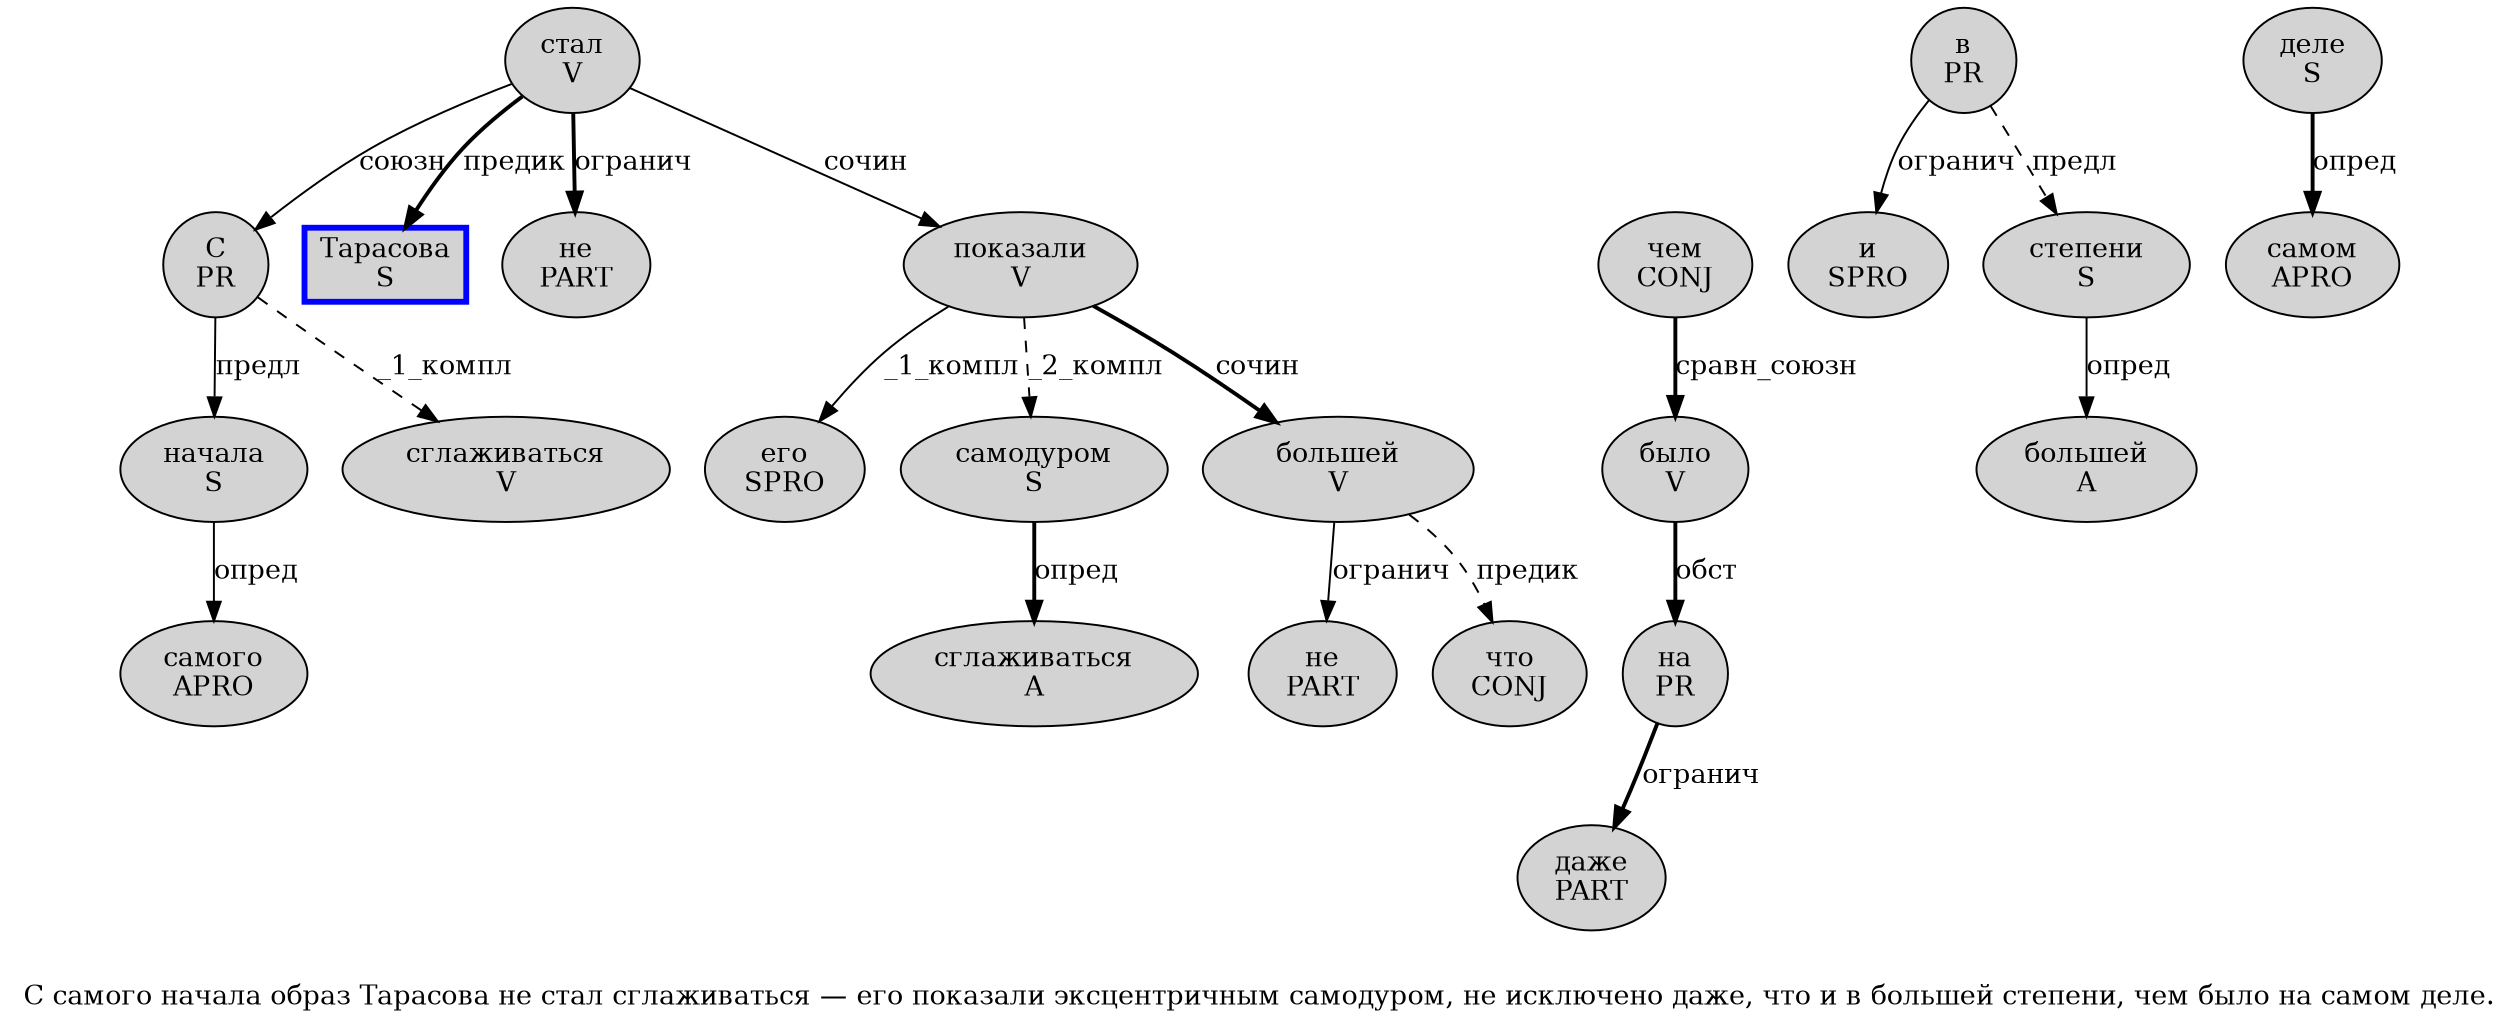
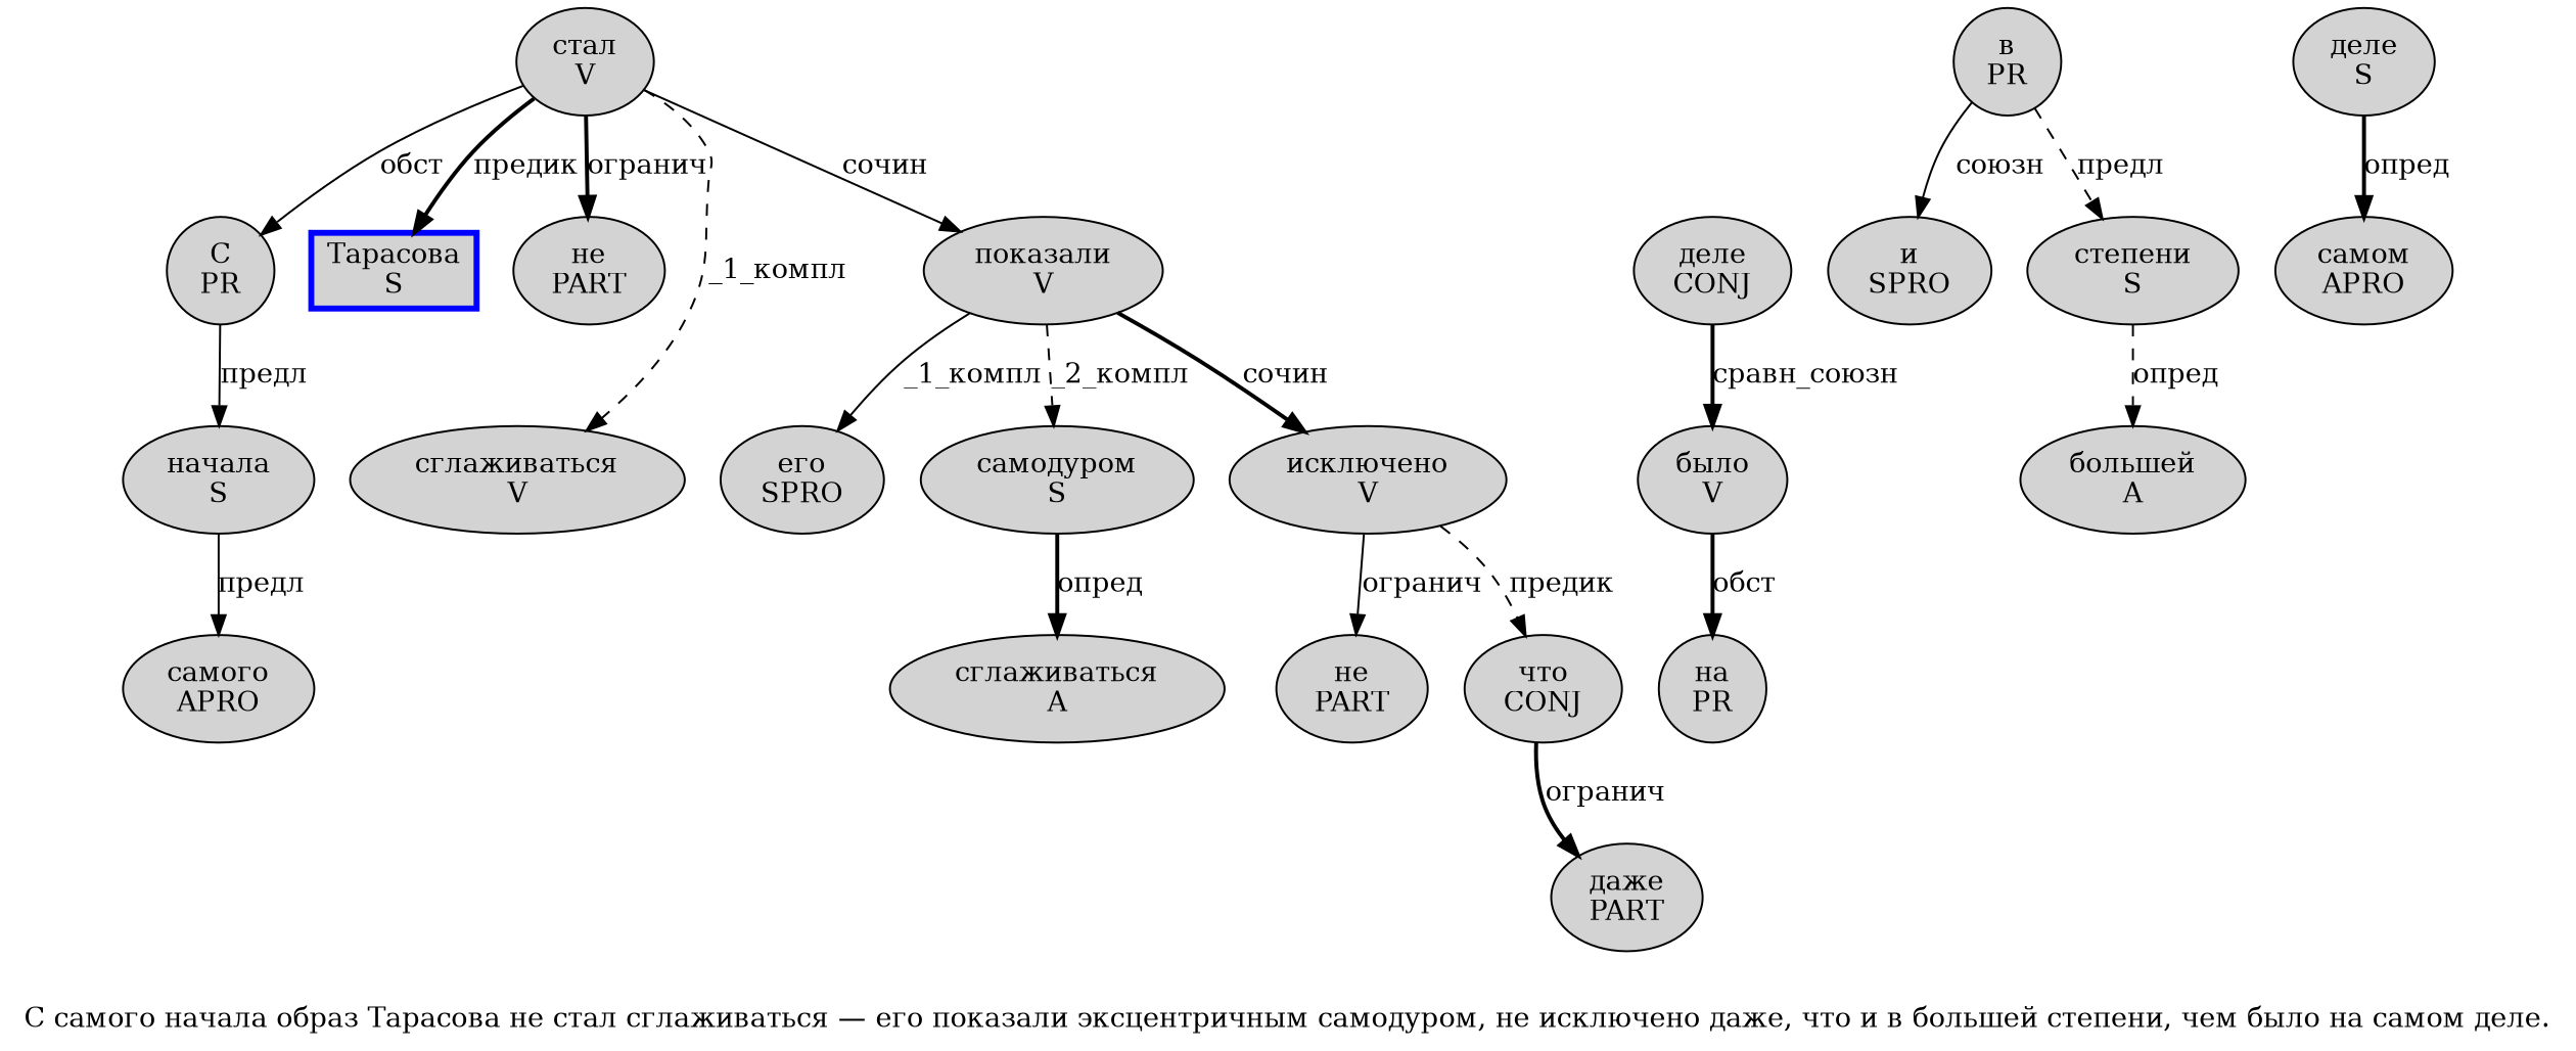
  digraph {
    label="С самого начала образ Тарасова не стал сглаживаться — его показали эксцентричным самодуром, не исключено даже, что и в большей степени, чем было на самом деле."
    node [fillcolor=lightgray penwidth=1 shape=ellipse style=filled]
    edge [style=bold]
    n1 [label="С\nPR"]
    n2 [label="начала\nS"]
    n3 [label="самого\nAPRO"]
    n4 [color=blue label="Тарасова\nS" penwidth=3 shape=box]
    n5 [label="не\nPART"]
    n6 [label="стал\nV"]
    n7 [label="сглаживаться\nV"]
    n8 [label="показали\nV"]
    n9 [label="его\nSPRO"]
    n10 [label="самодуром\nS"]
-   n11 [label="большей\nV"]
+   n11 [label="исключено\nV"]
    n12 [label="сглаживаться\nA"]
    n13 [label="не\nPART"]
    n14 [label="что\nCONJ"]
    n15 [label="даже\nPART"]
    n16 [label="и\nSPRO"]
    n17 [label="в\nPR"]
    n18 [label="степени\nS"]
    n19 [label="большей\nA"]
-   n20 [label="чем\nCONJ"]
+   n20 [label="деле\nCONJ"]
    n21 [label="было\nV"]
    n22 [label="на\nPR"]
    n23 [label="деле\nS"]
    n24 [label="самом\nAPRO"]
    n1 -> n2 [label="предл" style=solid]
-   n2 -> n3 [label="опред" style=solid]
-   n6 -> n1 [label="союзн" style=solid]
+   n2 -> n3 [label="предл" style=solid]
+   n6 -> n1 [label="обст" style=solid]
    n6 -> n4 [label="предик"]
    n6 -> n5 [label="огранич"]
-   n1 -> n7 [label="_1_компл" style=dashed]
+   n6 -> n7 [label="_1_компл" style=dashed]
    n6 -> n8 [label="сочин" style=solid]
    n8 -> n9 [label="_1_компл" style=solid]
    n8 -> n10 [label="_2_компл" style=dashed]
    n8 -> n11 [label="сочин"]
    n10 -> n12 [label="опред"]
    n11 -> n13 [label="огранич" style=solid]
    n11 -> n14 [label="предик" style=dashed]
-   n22 -> n15 [label="огранич"]
-   n17 -> n16 [label="огранич" style=solid]
+   n14 -> n15 [label="огранич"]
+   n17 -> n16 [label="союзн" style=solid]
    n17 -> n18 [label="предл" style=dashed]
-   n18 -> n19 [label="опред" style=solid]
+   n18 -> n19 [label="опред" style=dashed]
    n20 -> n21 [label="сравн_союзн"]
    n21 -> n22 [label="обст"]
    n23 -> n24 [label="опред"]
  }
